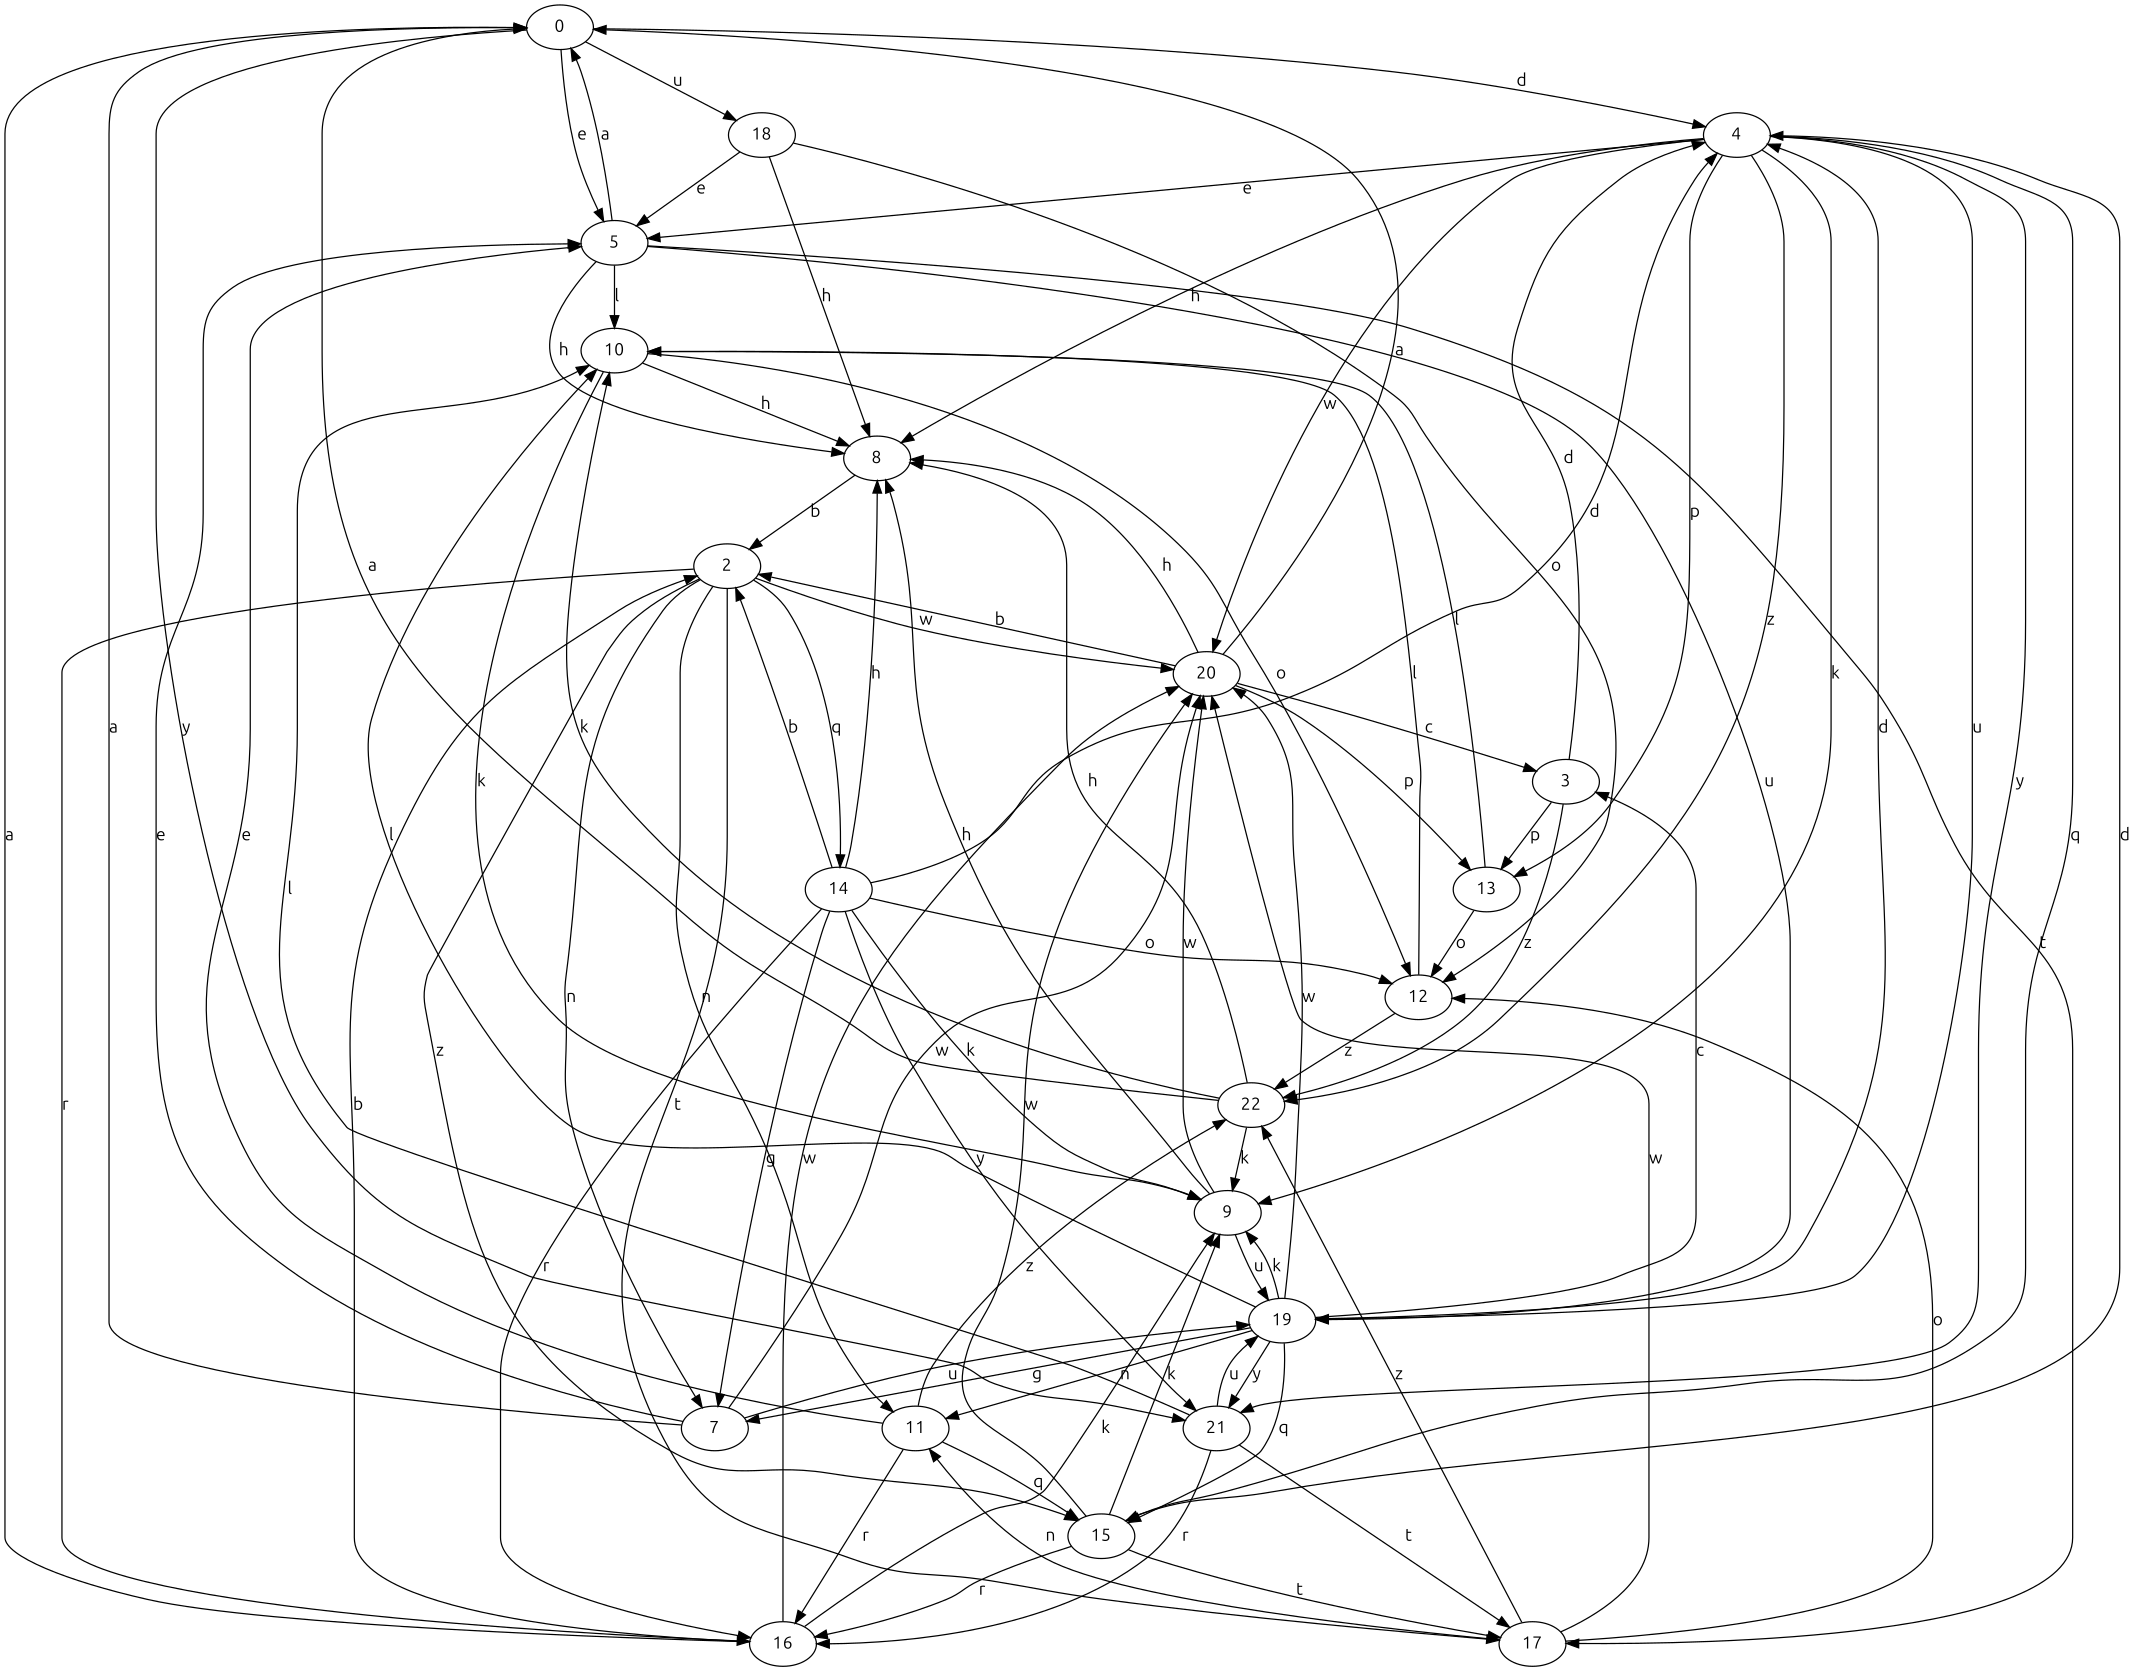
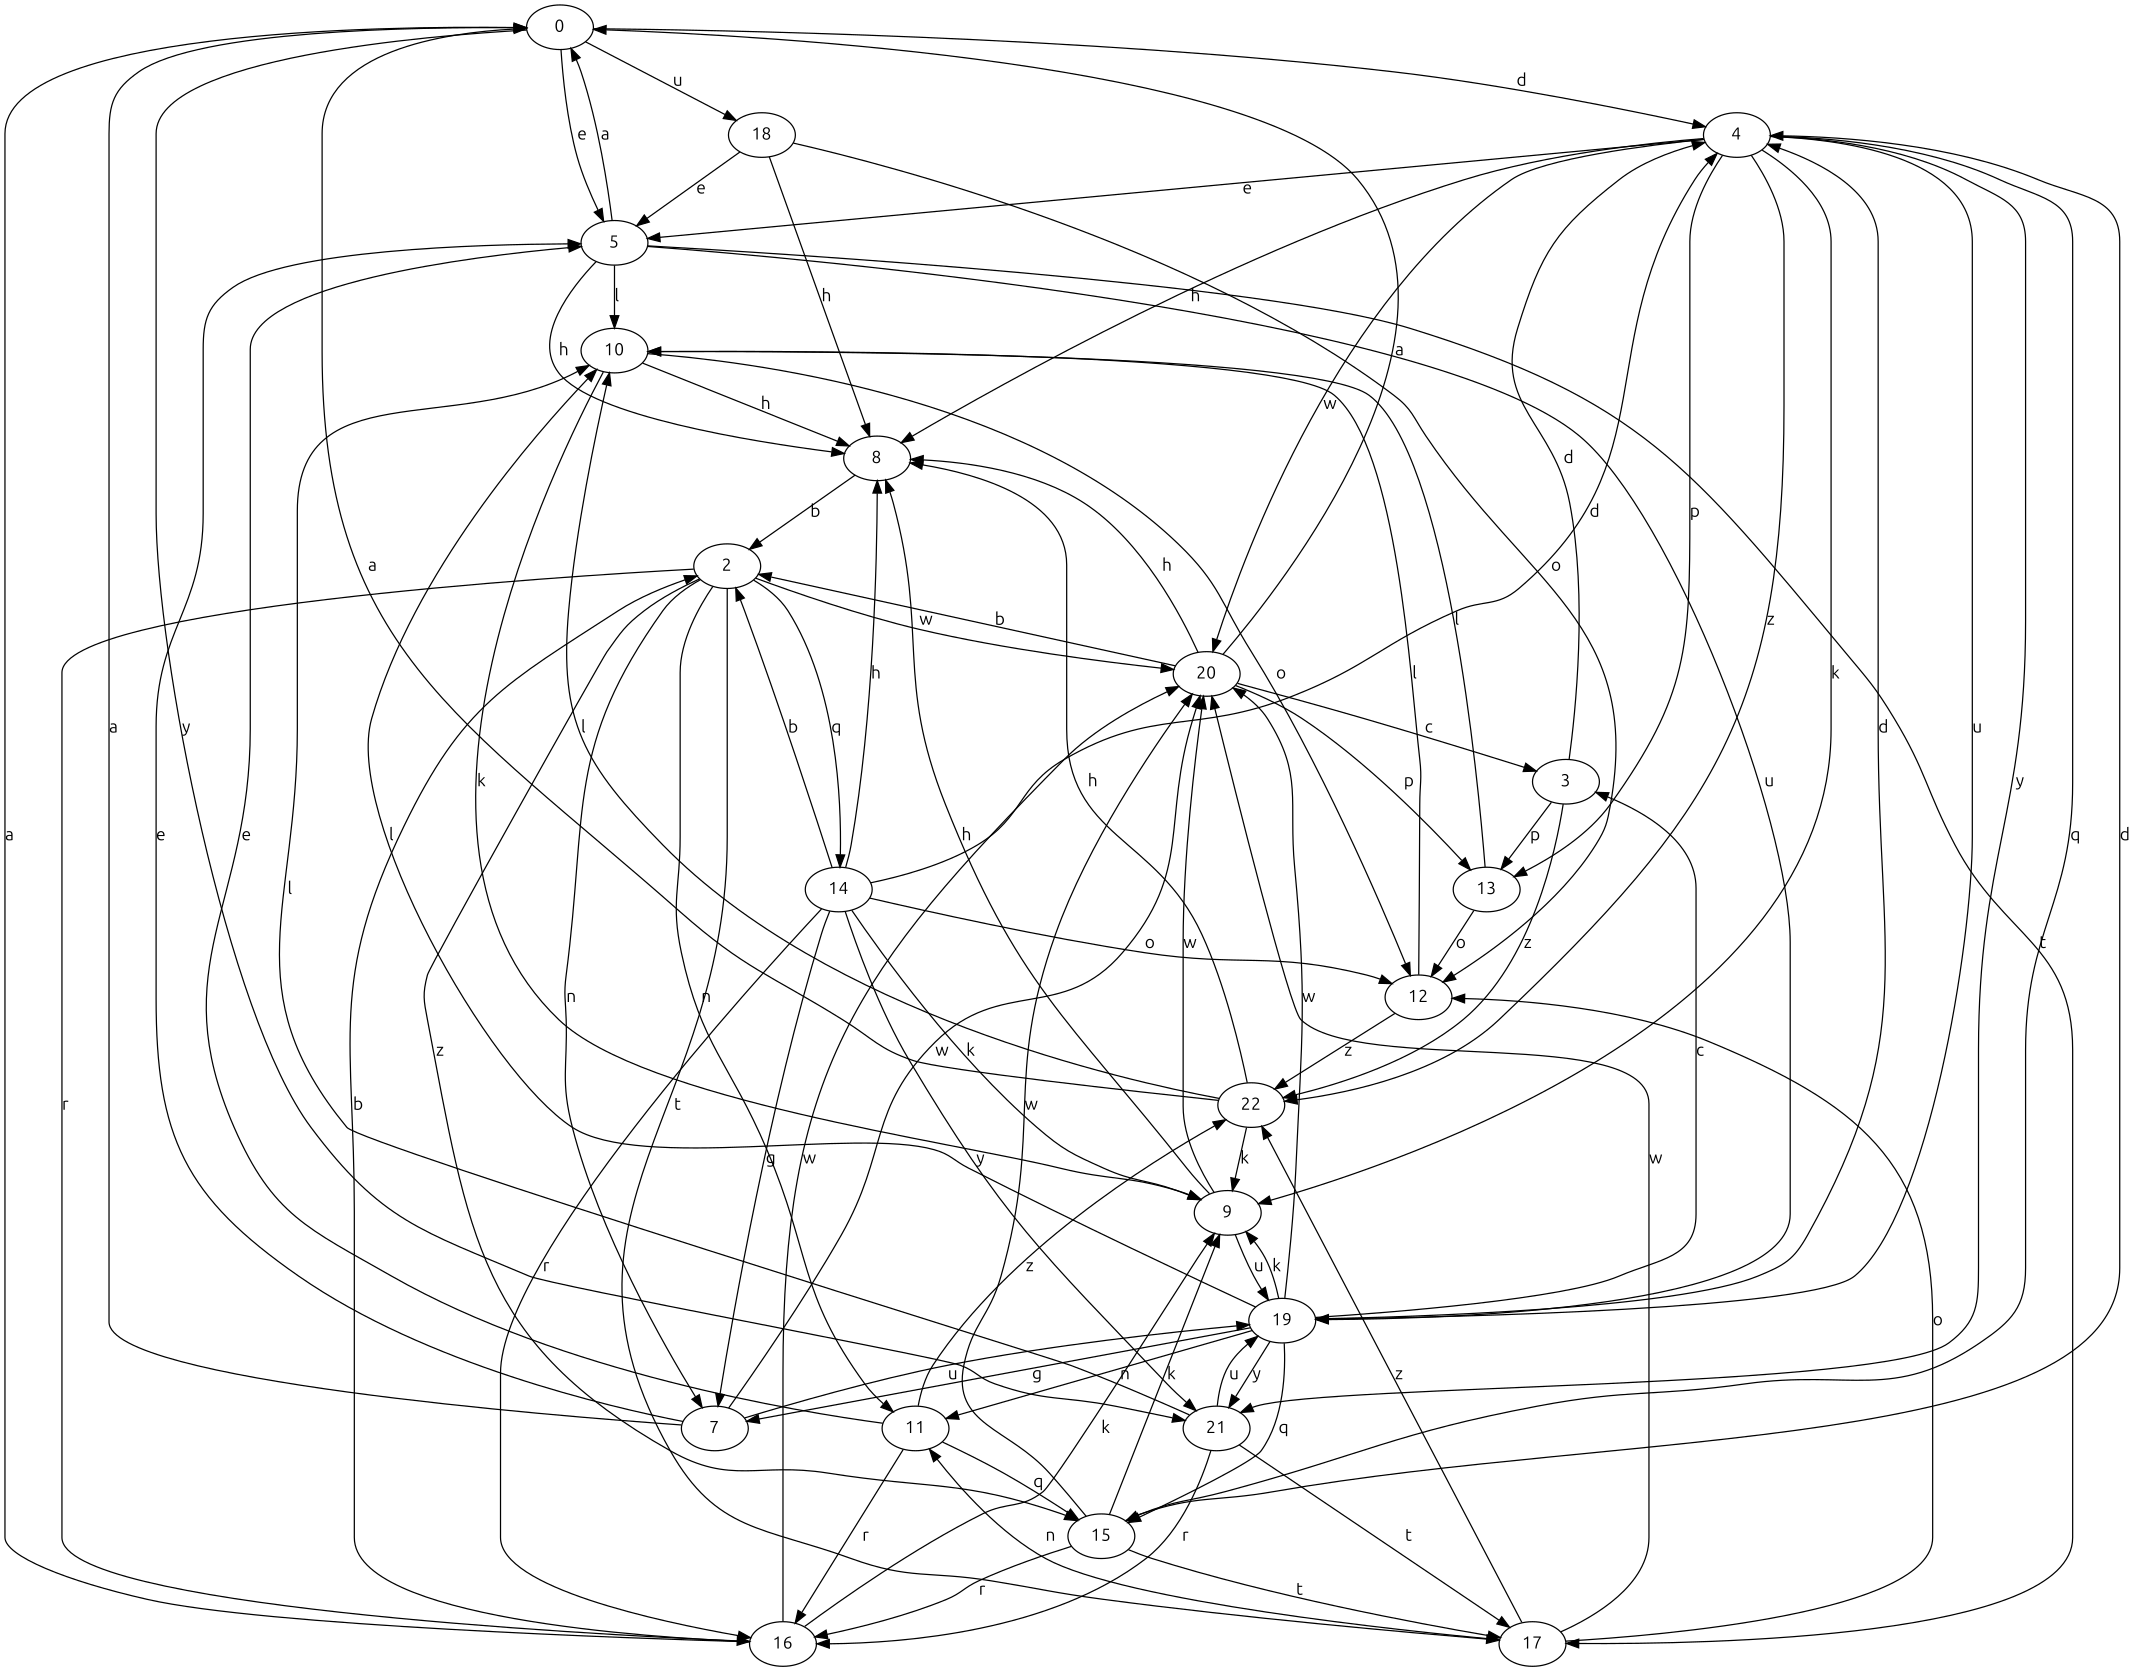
  strict digraph {
    fontname=Ubuntu
    node [fontname=Ubuntu]
    edge [fontname=Ubuntu]
    0
    4
    5
    18
    21
    20
    22
    13
    8
    9
    15
    19
    17
    10
    12
    16
    2
    7
    11
    14
    3
    0 -> 4 [label=d]
    0 -> 5 [label=e]
    0 -> 18 [label=u]
    0 -> 21 [label=y]
    4 -> 5 [label=e]
    4 -> 21 [label=y]
    4 -> 20 [label=w]
    4 -> 22 [label=z]
    4 -> 13 [label=p]
    4 -> 8 [label=h]
    4 -> 9 [label=k]
    4 -> 15 [label=q]
    4 -> 19 [label=u]
    5 -> 0 [label=a]
    5 -> 8 [label=h]
    5 -> 19 [label=u]
    5 -> 17 [label=t]
    5 -> 10 [label=l]
    18 -> 5 [label=e]
    18 -> 8 [label=h]
    18 -> 12 [label=o]
    21 -> 19 [label=u]
    21 -> 17 [label=t]
    21 -> 10 [label=l]
    21 -> 16 [label=r]
    20 -> 0 [label=a]
    20 -> 13 [label=p]
    20 -> 8 [label=h]
    20 -> 2 [label=b]
    20 -> 3 [label=c]
    22 -> 0 [label=a]
    22 -> 8 [label=h]
    22 -> 9 [label=k]
-   22 -> 10 [label=k]
+   22 -> 10 [label=l]
    13 -> 10 [label=l]
    13 -> 12 [label=o]
    8 -> 2 [label=b]
    9 -> 20 [label=w]
    9 -> 8 [label=h]
    9 -> 19 [label=u]
    15 -> 4 [label=d]
    15 -> 20 [label=w]
    15 -> 9 [label=k]
    15 -> 17 [label=t]
    15 -> 16 [label=r]
    19 -> 4 [label=d]
    19 -> 21 [label=y]
    19 -> 20 [label=w]
    19 -> 9 [label=k]
    19 -> 15 [label=q]
    19 -> 10 [label=l]
    19 -> 7 [label=g]
    19 -> 11 [label=n]
    19 -> 3 [label=c]
    17 -> 20 [label=w]
    17 -> 22 [label=z]
    17 -> 12 [label=o]
    17 -> 11 [label=n]
    10 -> 8 [label=h]
    10 -> 9 [label=k]
    10 -> 12 [label=o]
    12 -> 22 [label=z]
    12 -> 10 [label=l]
    16 -> 0 [label=a]
    16 -> 20 [label=w]
    16 -> 9 [label=k]
    16 -> 2 [label=b]
    2 -> 20 [label=w]
    2 -> 15 [label=z]
    2 -> 17 [label=t]
    2 -> 16 [label=r]
    2 -> 7 [label=n]
    2 -> 11 [label=n]
    2 -> 14 [label=q]
    7 -> 0 [label=a]
    7 -> 5 [label=e]
    7 -> 20 [label=w]
    7 -> 19 [label=u]
    11 -> 5 [label=e]
    11 -> 22 [label=z]
    11 -> 15 [label=q]
    11 -> 16 [label=r]
    14 -> 4 [label=d]
    14 -> 21 [label=y]
    14 -> 8 [label=h]
    14 -> 9 [label=k]
    14 -> 12 [label=o]
    14 -> 16 [label=r]
    14 -> 2 [label=b]
    14 -> 7 [label=g]
    3 -> 4 [label=d]
    3 -> 22 [label=z]
    3 -> 13 [label=p]
  }
